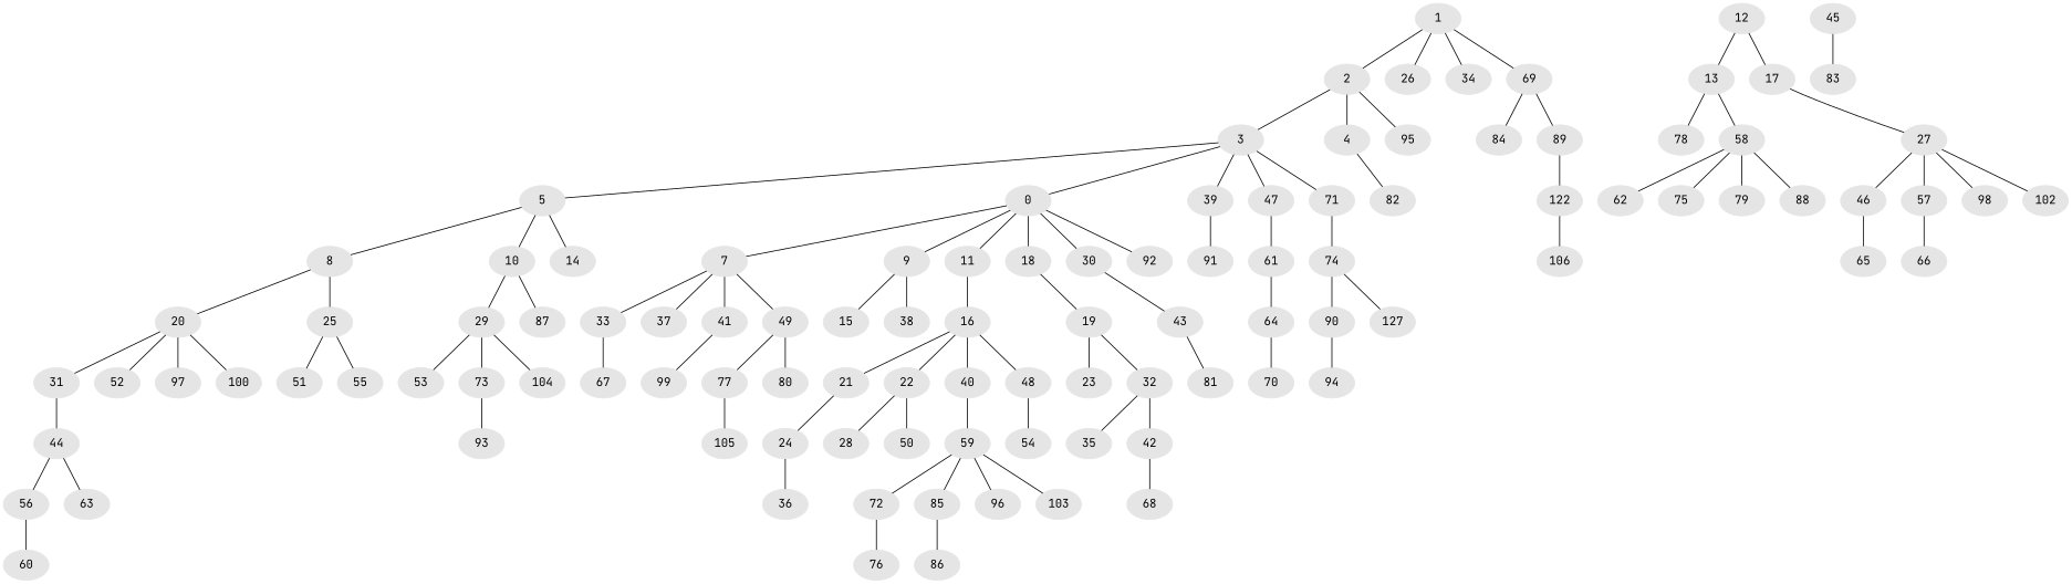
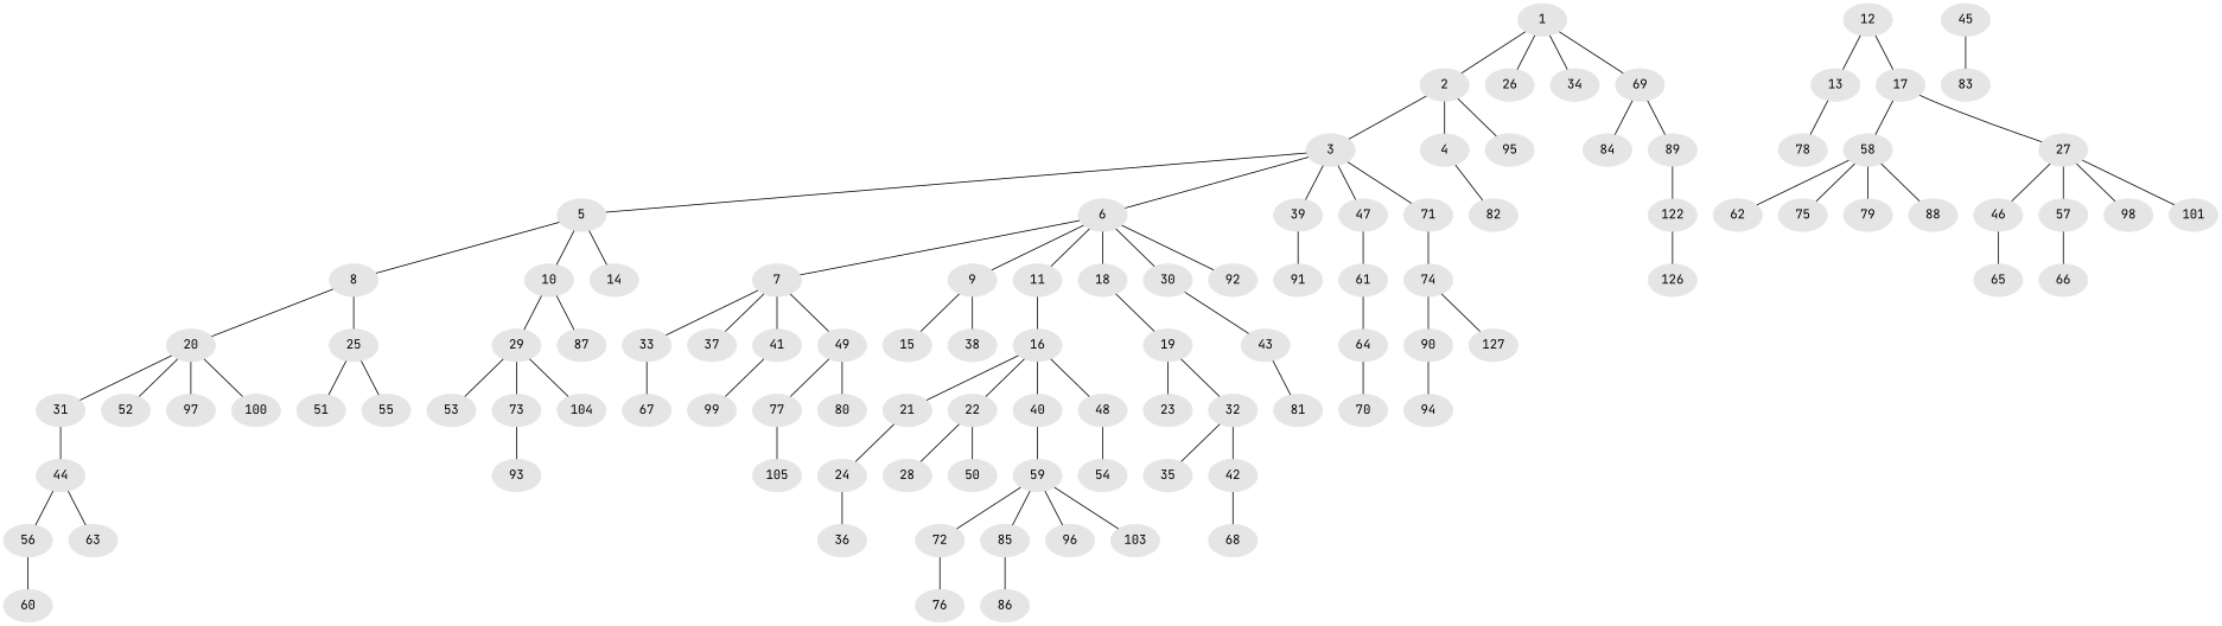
  graph {
    fontname="JetBrains Mono"
    node [color=gray90 fontname="JetBrains Mono" style=filled]
    edge [fontname="JetBrains Mono"]
    1
    2
    26
    34
    69
    3
    4
    95
    84
    89
    5
-   6 [label=0]
+   6
    39
    47
    71
    82
    8
    10
    14
    7
    9
    11
    18
    30
    92
    91
    61
    74
    20
    25
    29
    87
    33
    37
    41
    49
    15
    38
    16
    19
    43
    12
    13
    17
    67
    99
    77
    80
    31
    52
    97
    100
    51
    55
    53
    73
    104
    21
    22
    40
    48
    78
    27
    58
    24
    28
    50
    59
    54
    46
    57
    98
-   101 [label=102]
+   101
    62
    75
    79
    88
    23
    32
    35
    42
    44
    36
    65
    66
    93
    81
    56
    63
    68
    45
    83
    72
    85
    96
    103
    60
    64
    105
    76
    86
    70
    n103 [label=122]
    90
    n105 [label=127]
    94
-   106
+   106 [label=126]
    1 -- 2
    1 -- 26
    1 -- 34
    1 -- 69
    2 -- 3
    2 -- 4
    2 -- 95
    69 -- 84
    69 -- 89
    3 -- 5
    3 -- 6
    3 -- 39
    3 -- 47
    3 -- 71
    4 -- 82
    89 -- n103
    5 -- 8
    5 -- 10
    5 -- 14
    6 -- 7
    6 -- 9
    6 -- 11
    6 -- 18
    6 -- 30
    6 -- 92
    39 -- 91
    47 -- 61
    71 -- 74
    8 -- 20
    8 -- 25
    10 -- 29
    10 -- 87
    7 -- 33
    7 -- 37
    7 -- 41
    7 -- 49
    9 -- 15
    9 -- 38
    11 -- 16
    18 -- 19
    30 -- 43
    61 -- 64
    74 -- 90
    74 -- n105
    20 -- 31
    20 -- 52
    20 -- 97
    20 -- 100
    25 -- 51
    25 -- 55
    29 -- 53
    29 -- 73
    29 -- 104
    33 -- 67
    41 -- 99
    49 -- 77
    49 -- 80
    16 -- 21
    16 -- 22
    16 -- 40
    16 -- 48
    19 -- 23
    19 -- 32
    43 -- 81
    12 -- 13
    12 -- 17
    13 -- 78
    17 -- 27
-   13 -- 58
+   17 -- 58
    77 -- 105
    31 -- 44
    73 -- 93
    21 -- 24
    22 -- 28
    22 -- 50
    40 -- 59
    48 -- 54
    27 -- 46
    27 -- 57
    27 -- 98
    27 -- 101
    58 -- 62
    58 -- 75
    58 -- 79
    58 -- 88
    24 -- 36
    59 -- 72
    59 -- 85
    59 -- 96
    59 -- 103
    46 -- 65
    57 -- 66
    32 -- 35
    32 -- 42
    42 -- 68
    44 -- 56
    44 -- 63
    56 -- 60
    45 -- 83
    72 -- 76
    85 -- 86
    64 -- 70
    n103 -- 106
    90 -- 94
  }
